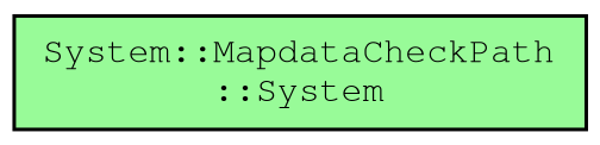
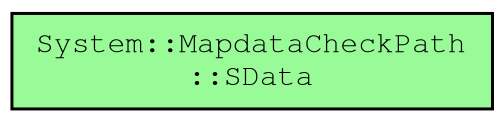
  digraph {
    rankdir=LR
-   n1 [color=black fillcolor=palegreen fontname=FreeMono fontsize=10 height=0.2 label="System::MapdataCheckPath\l::System" shape=record style=filled width=0.4]
+   n1 [color=black fillcolor=palegreen fontname=FreeMono fontsize=10 height=0.2 label="System::MapdataCheckPath\l::SData" shape=record style=filled width=0.4]
  }
